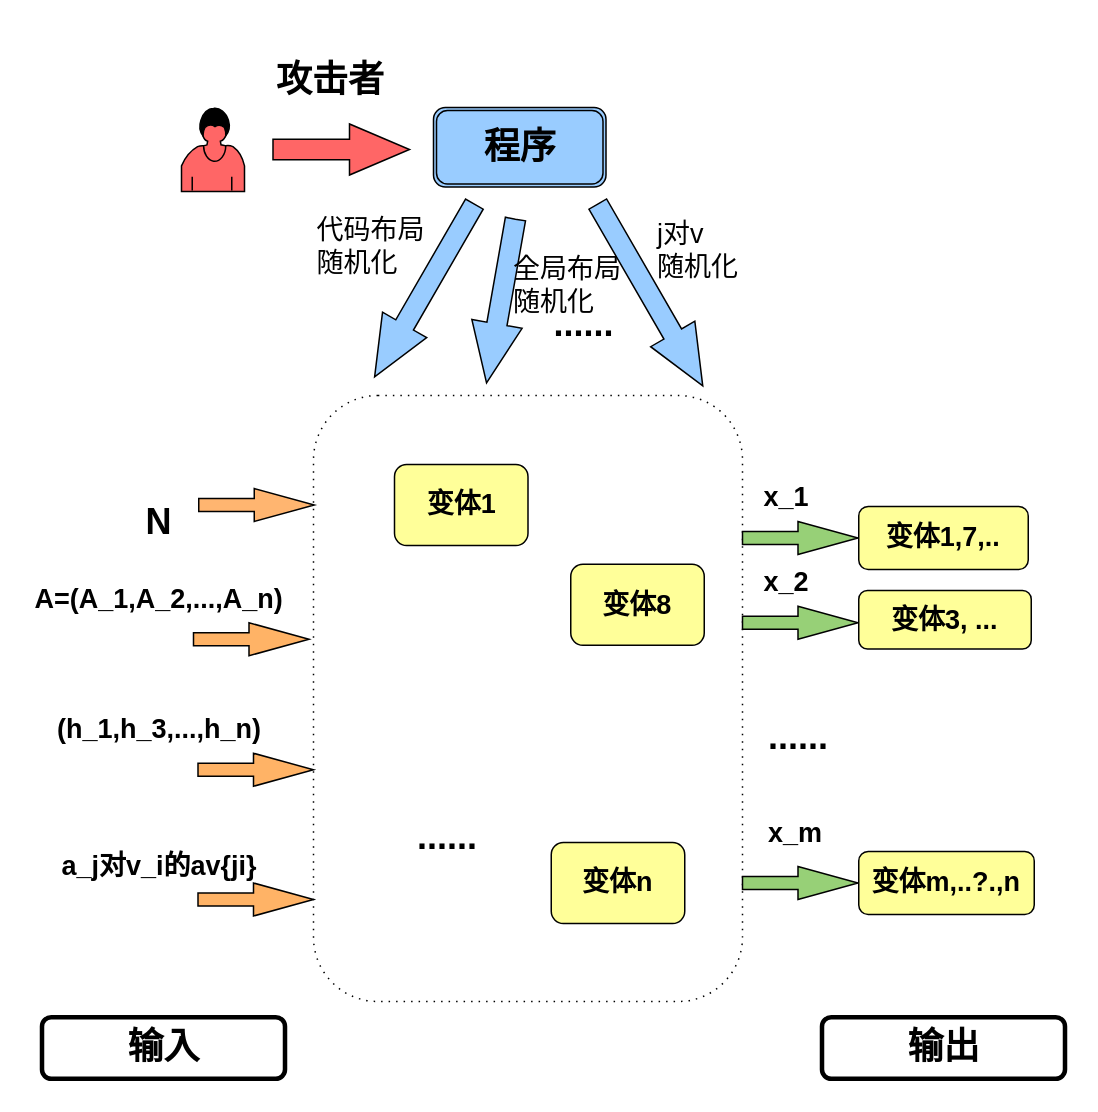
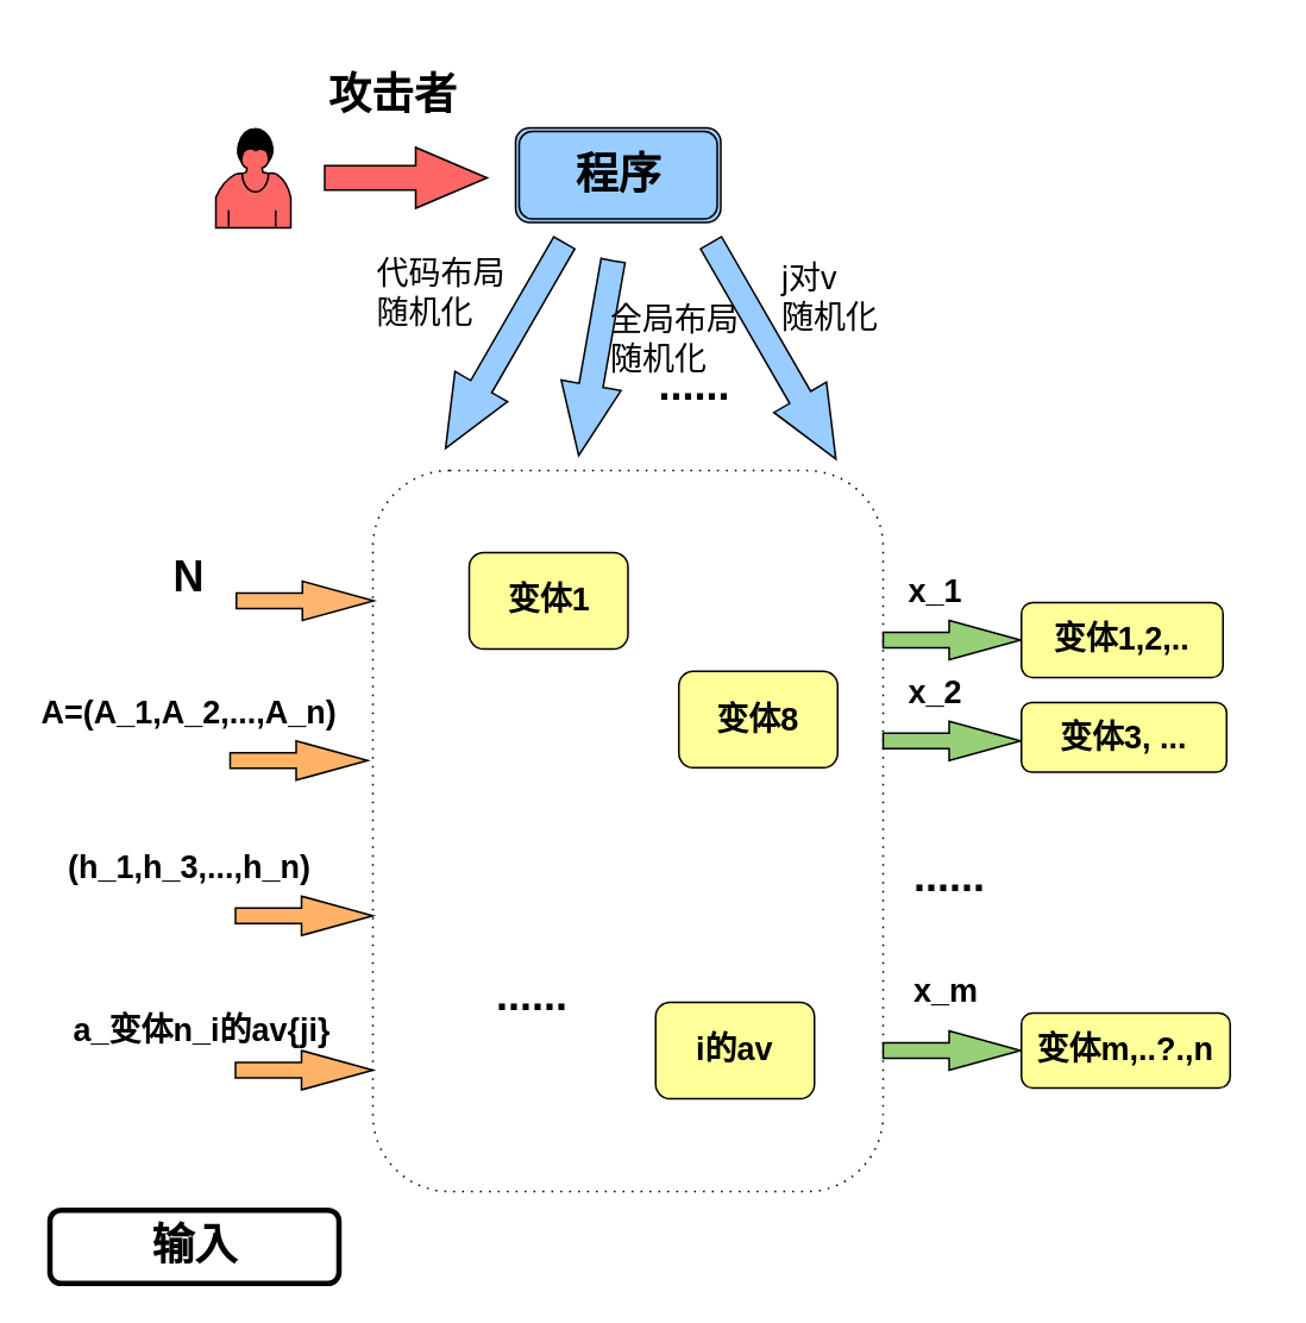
  <mxCell id="0" />
  <mxCell id="1" parent="0" />
  <mxCell id="2" value="" style="shape=mxgraph.bpmn.user_task;html=1;outlineConnect=0;fillColor=#FF6666;" vertex="1" parent="1"><mxGeometry x="120.5" y="71" width="42" height="56" as="geometry" /></mxCell>
  <mxCell id="3" value="" style="html=1;shadow=0;dashed=0;align=center;verticalAlign=middle;shape=mxgraph.arrows2.arrow;dy=0.6;dx=40;notch=0;fillColor=#FF6666;" vertex="1" parent="1"><mxGeometry x="181.5" y="82" width="91" height="34" as="geometry" /></mxCell>
  <mxCell id="4" value="&lt;h1&gt;攻击者&lt;/h1&gt;" style="text;html=1;resizable=0;points=[];autosize=1;align=left;verticalAlign=top;spacingTop=-4;" vertex="1" parent="1"><mxGeometry x="181.5" y="20" width="82" height="46" as="geometry" /></mxCell>
  <mxCell id="5" value="&lt;h1&gt;程序&lt;/h1&gt;" style="shape=ext;rounded=1;html=1;whiteSpace=wrap;double=1;fillColor=#99CCFF;" vertex="1" parent="1"><mxGeometry x="288.5" y="71" width="115" height="53" as="geometry" /></mxCell>
  <mxCell id="6" value="&lt;h3&gt;&lt;br&gt;&lt;/h3&gt;" style="html=1;shadow=0;dashed=0;align=center;verticalAlign=middle;shape=mxgraph.arrows2.arrow;dy=0.6;dx=40;flipH=1;notch=0;fillColor=#99CCFF;rotation=-60;" vertex="1" parent="1"><mxGeometry x="216" y="176" width="133" height="34" as="geometry" /></mxCell>
  <mxCell id="7" value="" style="shape=ext;rounded=1;html=1;whiteSpace=wrap;dashed=1;dashPattern=1 4;fillColor=none;" vertex="1" parent="1"><mxGeometry x="208.5" y="263" width="286" height="404" as="geometry" /></mxCell>
  <mxCell id="8" value="" style="html=1;shadow=0;dashed=0;align=center;verticalAlign=middle;shape=mxgraph.arrows2.arrow;dy=0.6;dx=40;notch=0;fillColor=#FFB570;" vertex="1" parent="1"><mxGeometry x="132" y="325" width="77" height="22" as="geometry" /></mxCell>
  <mxCell id="9" value="" style="html=1;shadow=0;dashed=0;align=center;verticalAlign=middle;shape=mxgraph.arrows2.arrow;dy=0.6;dx=40;notch=0;fillColor=#FFB366;" vertex="1" parent="1"><mxGeometry x="128.5" y="414.5" width="77" height="22" as="geometry" /></mxCell>
  <mxCell id="10" value="" style="html=1;shadow=0;dashed=0;align=center;verticalAlign=middle;shape=mxgraph.arrows2.arrow;dy=0.6;dx=40;notch=0;fillColor=#FFB366;" vertex="1" parent="1"><mxGeometry x="131.5" y="501.5" width="77" height="22" as="geometry" /></mxCell>
  <mxCell id="11" value="" style="html=1;shadow=0;dashed=0;align=center;verticalAlign=middle;shape=mxgraph.arrows2.arrow;dy=0.6;dx=40;notch=0;fillColor=#FFB366;" vertex="1" parent="1"><mxGeometry x="131.5" y="588" width="77" height="22" as="geometry" /></mxCell>
  <mxCell id="12" value="" style="html=1;shadow=0;dashed=0;align=center;verticalAlign=middle;shape=mxgraph.arrows2.arrow;dy=0.6;dx=40;notch=0;fillColor=#97D077;" vertex="1" parent="1"><mxGeometry x="494.5" y="347" width="77" height="22" as="geometry" /></mxCell>
  <mxCell id="13" value="" style="html=1;shadow=0;dashed=0;align=center;verticalAlign=middle;shape=mxgraph.arrows2.arrow;dy=0.6;dx=40;notch=0;fillColor=#97D077;" vertex="1" parent="1"><mxGeometry x="494.5" y="403.5" width="77" height="22" as="geometry" /></mxCell>
  <mxCell id="14" value="" style="html=1;shadow=0;dashed=0;align=center;verticalAlign=middle;shape=mxgraph.arrows2.arrow;dy=0.6;dx=40;notch=0;fillColor=#97D077;" vertex="1" parent="1"><mxGeometry x="494.5" y="577" width="77" height="22" as="geometry" /></mxCell>
- <mxCell id="15" value="&lt;h1&gt;N&lt;/h1&gt;" style="text;html=1;resizable=0;points=[];autosize=1;align=left;verticalAlign=top;spacingTop=-4;" vertex="1" parent="1"><mxGeometry x="95" y="315" width="27" height="46" as="geometry" /></mxCell>
+ <mxCell id="15" value="&lt;h1&gt;N&lt;/h1&gt;" style="text;html=1;resizable=0;points=[];autosize=1;align=left;verticalAlign=top;spacingTop=-4;" vertex="1" parent="1"><mxGeometry x="95" y="290" width="27" height="46" as="geometry" /></mxCell>
  <mxCell id="16" value="&lt;h2&gt;A=(A_1,A_2,...,A_n)&lt;/h2&gt;" style="text;html=1;resizable=0;points=[];autosize=1;align=left;verticalAlign=top;spacingTop=-4;" vertex="1" parent="1"><mxGeometry x="20.5" y="371" width="176" height="44" as="geometry" /></mxCell>
  <mxCell id="17" value="&lt;h2&gt;(h_1,h_3,...,h_n)&lt;/h2&gt;" style="text;html=1;resizable=0;points=[];autosize=1;align=left;verticalAlign=top;spacingTop=-4;" vertex="1" parent="1"><mxGeometry x="35.5" y="457.5" width="146" height="44" as="geometry" /></mxCell>
- <mxCell id="18" value="&lt;h2&gt;a_j对v_i的av{ji}&lt;/h2&gt;" style="text;html=1;resizable=0;points=[];autosize=1;align=left;verticalAlign=top;spacingTop=-4;" vertex="1" parent="1"><mxGeometry x="38.5" y="549" width="140" height="44" as="geometry" /></mxCell>
+ <mxCell id="18" value="&lt;h2&gt;a_变体n_i的av{ji}&lt;/h2&gt;" style="text;html=1;resizable=0;points=[];autosize=1;align=left;verticalAlign=top;spacingTop=-4;" vertex="1" parent="1"><mxGeometry x="38.5" y="549" width="140" height="44" as="geometry" /></mxCell>
  <mxCell id="19" value="&lt;h2&gt;x_1&lt;/h2&gt;" style="text;html=1;resizable=0;points=[];autosize=1;align=left;verticalAlign=top;spacingTop=-4;" vertex="1" parent="1"><mxGeometry x="506.5" y="303" width="40" height="44" as="geometry" /></mxCell>
  <mxCell id="20" value="&lt;h2&gt;x_2&lt;/h2&gt;" style="text;html=1;resizable=0;points=[];autosize=1;align=left;verticalAlign=top;spacingTop=-4;" vertex="1" parent="1"><mxGeometry x="506.5" y="359.5" width="40" height="44" as="geometry" /></mxCell>
  <mxCell id="21" value="&lt;h2&gt;x_m&lt;/h2&gt;" style="text;html=1;resizable=0;points=[];autosize=1;align=left;verticalAlign=top;spacingTop=-4;" vertex="1" parent="1"><mxGeometry x="510" y="527" width="46" height="44" as="geometry" /></mxCell>
  <mxCell id="22" value="&lt;h1&gt;......&lt;/h1&gt;" style="text;html=1;resizable=0;points=[];autosize=1;align=left;verticalAlign=top;spacingTop=-4;" vertex="1" parent="1"><mxGeometry x="510" y="457.5" width="50" height="46" as="geometry" /></mxCell>
  <mxCell id="23" value="&lt;h2&gt;变体1&lt;/h2&gt;" style="shape=ext;rounded=1;html=1;whiteSpace=wrap;fillColor=#FFFF99;" vertex="1" parent="1"><mxGeometry x="262.5" y="309" width="89" height="54" as="geometry" /></mxCell>
  <mxCell id="24" value="&lt;h2&gt;变体8&lt;/h2&gt;" style="shape=ext;rounded=1;html=1;whiteSpace=wrap;fillColor=#FFFF99;" vertex="1" parent="1"><mxGeometry x="380" y="375.5" width="89" height="54" as="geometry" /></mxCell>
- <mxCell id="25" value="&lt;h2&gt;变体n&lt;/h2&gt;" style="shape=ext;rounded=1;html=1;whiteSpace=wrap;fillColor=#FFFF99;" vertex="1" parent="1"><mxGeometry x="367" y="561" width="89" height="54" as="geometry" /></mxCell>
+ <mxCell id="25" value="&lt;h2&gt;i的av&lt;/h2&gt;" style="shape=ext;rounded=1;html=1;whiteSpace=wrap;fillColor=#FFFF99;" vertex="1" parent="1"><mxGeometry x="367" y="561" width="89" height="54" as="geometry" /></mxCell>
  <mxCell id="26" value="&lt;h1&gt;......&lt;/h1&gt;" style="text;html=1;resizable=0;points=[];autosize=1;align=left;verticalAlign=top;spacingTop=-4;" vertex="1" parent="1"><mxGeometry x="276" y="525" width="50" height="46" as="geometry" /></mxCell>
- <mxCell id="27" value="&lt;h2&gt;变体1,7,..&lt;/h2&gt;" style="shape=ext;rounded=1;html=1;whiteSpace=wrap;fillColor=#FFFF99;" vertex="1" parent="1"><mxGeometry x="572" y="337" width="113" height="42" as="geometry" /></mxCell>
+ <mxCell id="27" value="&lt;h2&gt;变体1,2,..&lt;/h2&gt;" style="shape=ext;rounded=1;html=1;whiteSpace=wrap;fillColor=#FFFF99;" vertex="1" parent="1"><mxGeometry x="572" y="337" width="113" height="42" as="geometry" /></mxCell>
  <mxCell id="28" value="&lt;h2&gt;变体3, ...&lt;/h2&gt;" style="shape=ext;rounded=1;html=1;whiteSpace=wrap;fillColor=#FFFF99;" vertex="1" parent="1"><mxGeometry x="572" y="393" width="115" height="39" as="geometry" /></mxCell>
  <mxCell id="29" value="&lt;h2&gt;变体m,..?.,n&lt;/h2&gt;" style="shape=ext;rounded=1;html=1;whiteSpace=wrap;fillColor=#FFFF99;" vertex="1" parent="1"><mxGeometry x="572" y="567" width="117" height="42" as="geometry" /></mxCell>
  <mxCell id="30" value="&lt;h1&gt;输入&lt;/h1&gt;" style="shape=ext;rounded=1;html=1;whiteSpace=wrap;strokeWidth=3;fillColor=none;" vertex="1" parent="1"><mxGeometry x="27.5" y="677.5" width="162" height="41" as="geometry" /></mxCell>
- <mxCell id="31" value="&lt;h1&gt;输出&lt;/h1&gt;" style="shape=ext;rounded=1;html=1;whiteSpace=wrap;strokeWidth=3;fillColor=none;" vertex="1" parent="1"><mxGeometry x="547.5" y="677.5" width="162" height="41" as="geometry" /></mxCell>
  <mxCell id="32" value="&lt;h3&gt;&lt;br&gt;&lt;/h3&gt;" style="html=1;shadow=0;dashed=0;align=center;verticalAlign=middle;shape=mxgraph.arrows2.arrow;dy=0.6;dx=40;flipH=1;notch=0;fillColor=#99CCFF;rotation=-120;" vertex="1" parent="1"><mxGeometry x="363" y="179" width="140" height="34" as="geometry" /></mxCell>
  <mxCell id="33" value="&lt;h3&gt;&lt;br&gt;&lt;/h3&gt;" style="html=1;shadow=0;dashed=0;align=center;verticalAlign=middle;shape=mxgraph.arrows2.arrow;dy=0.6;dx=40;flipH=1;notch=0.21;fillColor=#99CCFF;rotation=-80;" vertex="1" parent="1"><mxGeometry x="278" y="183" width="111" height="34" as="geometry" /></mxCell>
  <mxCell id="34" value="&lt;h1&gt;......&lt;/h1&gt;" style="text;html=1;resizable=0;points=[];autosize=1;align=left;verticalAlign=top;spacingTop=-4;" vertex="1" parent="1"><mxGeometry x="367" y="183" width="50" height="46" as="geometry" /></mxCell>
  <mxCell id="35" value="&lt;pre&gt;&lt;font style=&quot;font-size: 18px&quot;&gt;代码布局&lt;br&gt;随机化&lt;/font&gt;&lt;/pre&gt;" style="text;html=1;resizable=0;points=[];autosize=1;align=left;verticalAlign=top;spacingTop=-4;" vertex="1" parent="1"><mxGeometry x="208.5" y="127" width="80" height="60" as="geometry" /></mxCell>
  <mxCell id="36" value="&lt;font style=&quot;font-size: 18px&quot;&gt;j对v&lt;br&gt;随机化&lt;/font&gt;" style="text;html=1;resizable=0;points=[];autosize=1;align=left;verticalAlign=top;spacingTop=-4;" vertex="1" parent="1"><mxGeometry x="436" y="142.5" width="83" height="30" as="geometry" /></mxCell>
  <mxCell id="37" value="&lt;pre&gt;&lt;font style=&quot;font-size: 18px&quot;&gt;全局布局&lt;br&gt;随机化&lt;/font&gt;&lt;/pre&gt;" style="text;html=1;resizable=0;points=[];autosize=1;align=left;verticalAlign=top;spacingTop=-4;" vertex="1" parent="1"><mxGeometry x="340" y="153" width="80" height="60" as="geometry" /></mxCell>
